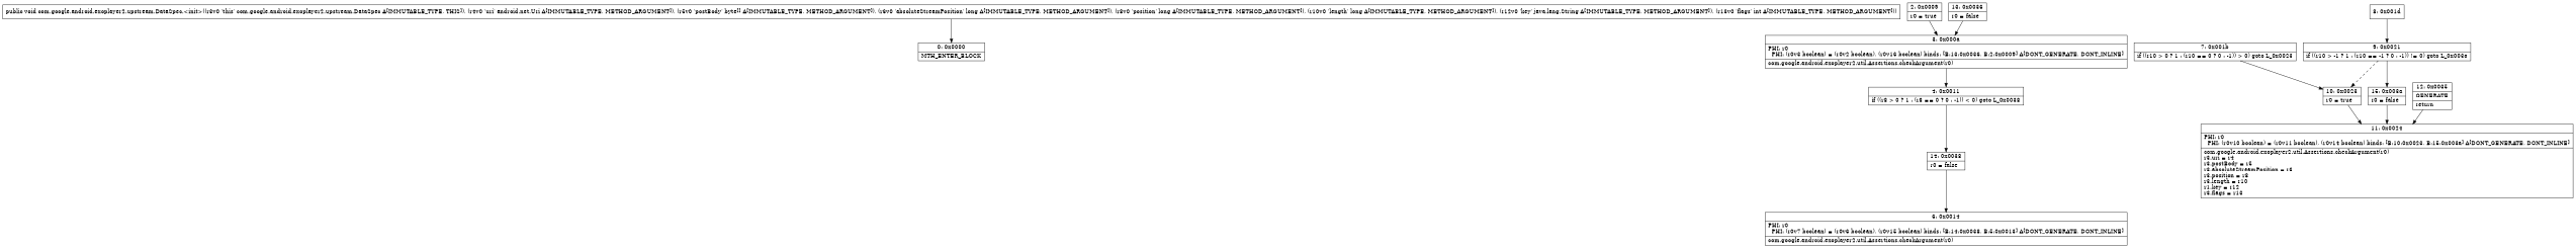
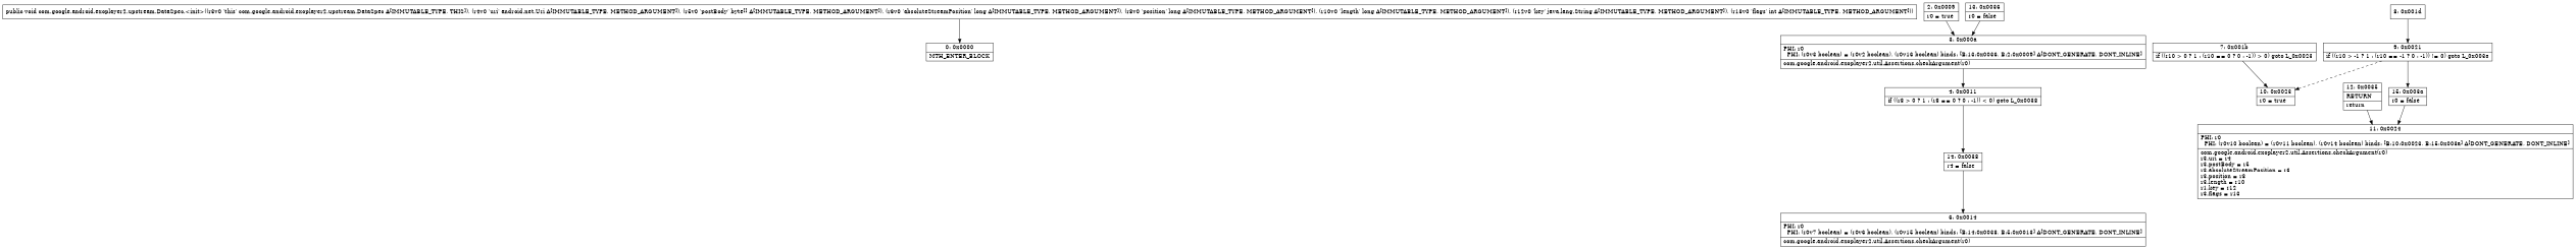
  digraph {
    node [shape=record]
    n1 [label="{0\:\ 0x0000|MTH_ENTER_BLOCK\l}"]
    n2 [label="{2\:\ 0x0009|r0 = true\l}"]
    n3 [label="{3\:\ 0x000a|PHI: r0 \l  PHI: (r0v3 boolean) = (r0v2 boolean), (r0v16 boolean) binds: [B:13:0x0036, B:2:0x0009] A[DONT_GENERATE, DONT_INLINE]\l|com.google.android.exoplayer2.util.Assertions.checkArgument(r0)\l}"]
    n4 [label="{13\:\ 0x0036|r0 = false\l}"]
    n5 [label="{4\:\ 0x0011|if ((r8 \> 0 ? 1 : (r8 == 0 ? 0 : \-1)) \< 0) goto L_0x0038\l}"]
-   n6 [label="{14\:\ 0x0038|r0 = false\l}"]
+   n6 [label="{14\:\ 0x0038|r4 = false\l}"]
    n7 [label="{6\:\ 0x0014|PHI: r0 \l  PHI: (r0v7 boolean) = (r0v6 boolean), (r0v15 boolean) binds: [B:14:0x0038, B:5:0x0013] A[DONT_GENERATE, DONT_INLINE]\l|com.google.android.exoplayer2.util.Assertions.checkArgument(r0)\l}"]
    n8 [label="{7\:\ 0x001b|if ((r10 \> 0 ? 1 : (r10 == 0 ? 0 : \-1)) \> 0) goto L_0x0023\l}"]
    n9 [label="{10\:\ 0x0023|r0 = true\l}"]
    n10 [label="{8\:\ 0x001d}"]
    n11 [label="{9\:\ 0x0021|if ((r10 \> \-1 ? 1 : (r10 == \-1 ? 0 : \-1)) != 0) goto L_0x003a\l}"]
    n12 [label="{11\:\ 0x0024|PHI: r0 \l  PHI: (r0v10 boolean) = (r0v11 boolean), (r0v14 boolean) binds: [B:10:0x0023, B:15:0x003a] A[DONT_GENERATE, DONT_INLINE]\l|com.google.android.exoplayer2.util.Assertions.checkArgument(r0)\lr3.uri = r4\lr3.postBody = r5\lr3.absoluteStreamPosition = r6\lr3.position = r8\lr3.length = r10\lr1.key = r12\lr3.flags = r13\l}"]
    n13 [label="{15\:\ 0x003a|r0 = false\l}"]
-   n14 [label="{12\:\ 0x0035|GENERATE\l|return\l}"]
+   n14 [label="{12\:\ 0x0035|RETURN\l|return\l}"]
    n15 [label="{public void com.google.android.exoplayer2.upstream.DataSpec.\<init\>((r3v0 'this' com.google.android.exoplayer2.upstream.DataSpec A[IMMUTABLE_TYPE, THIS]), (r4v0 'uri' android.net.Uri A[IMMUTABLE_TYPE, METHOD_ARGUMENT]), (r5v0 'postBody' byte[] A[IMMUTABLE_TYPE, METHOD_ARGUMENT]), (r6v0 'absoluteStreamPosition' long A[IMMUTABLE_TYPE, METHOD_ARGUMENT]), (r8v0 'position' long A[IMMUTABLE_TYPE, METHOD_ARGUMENT]), (r10v0 'length' long A[IMMUTABLE_TYPE, METHOD_ARGUMENT]), (r12v0 'key' java.lang.String A[IMMUTABLE_TYPE, METHOD_ARGUMENT]), (r13v0 'flags' int A[IMMUTABLE_TYPE, METHOD_ARGUMENT])) }"]
    n2 -> n3
    n3 -> n5
    n4 -> n3
    n5 -> n6
    n6 -> n7
    n8 -> n9
-   n9 -> n12
    n10 -> n11
    n11 -> n9 [style=dashed]
    n11 -> n13
    n13 -> n12
    n14 -> n12
    n15 -> n1
  }
